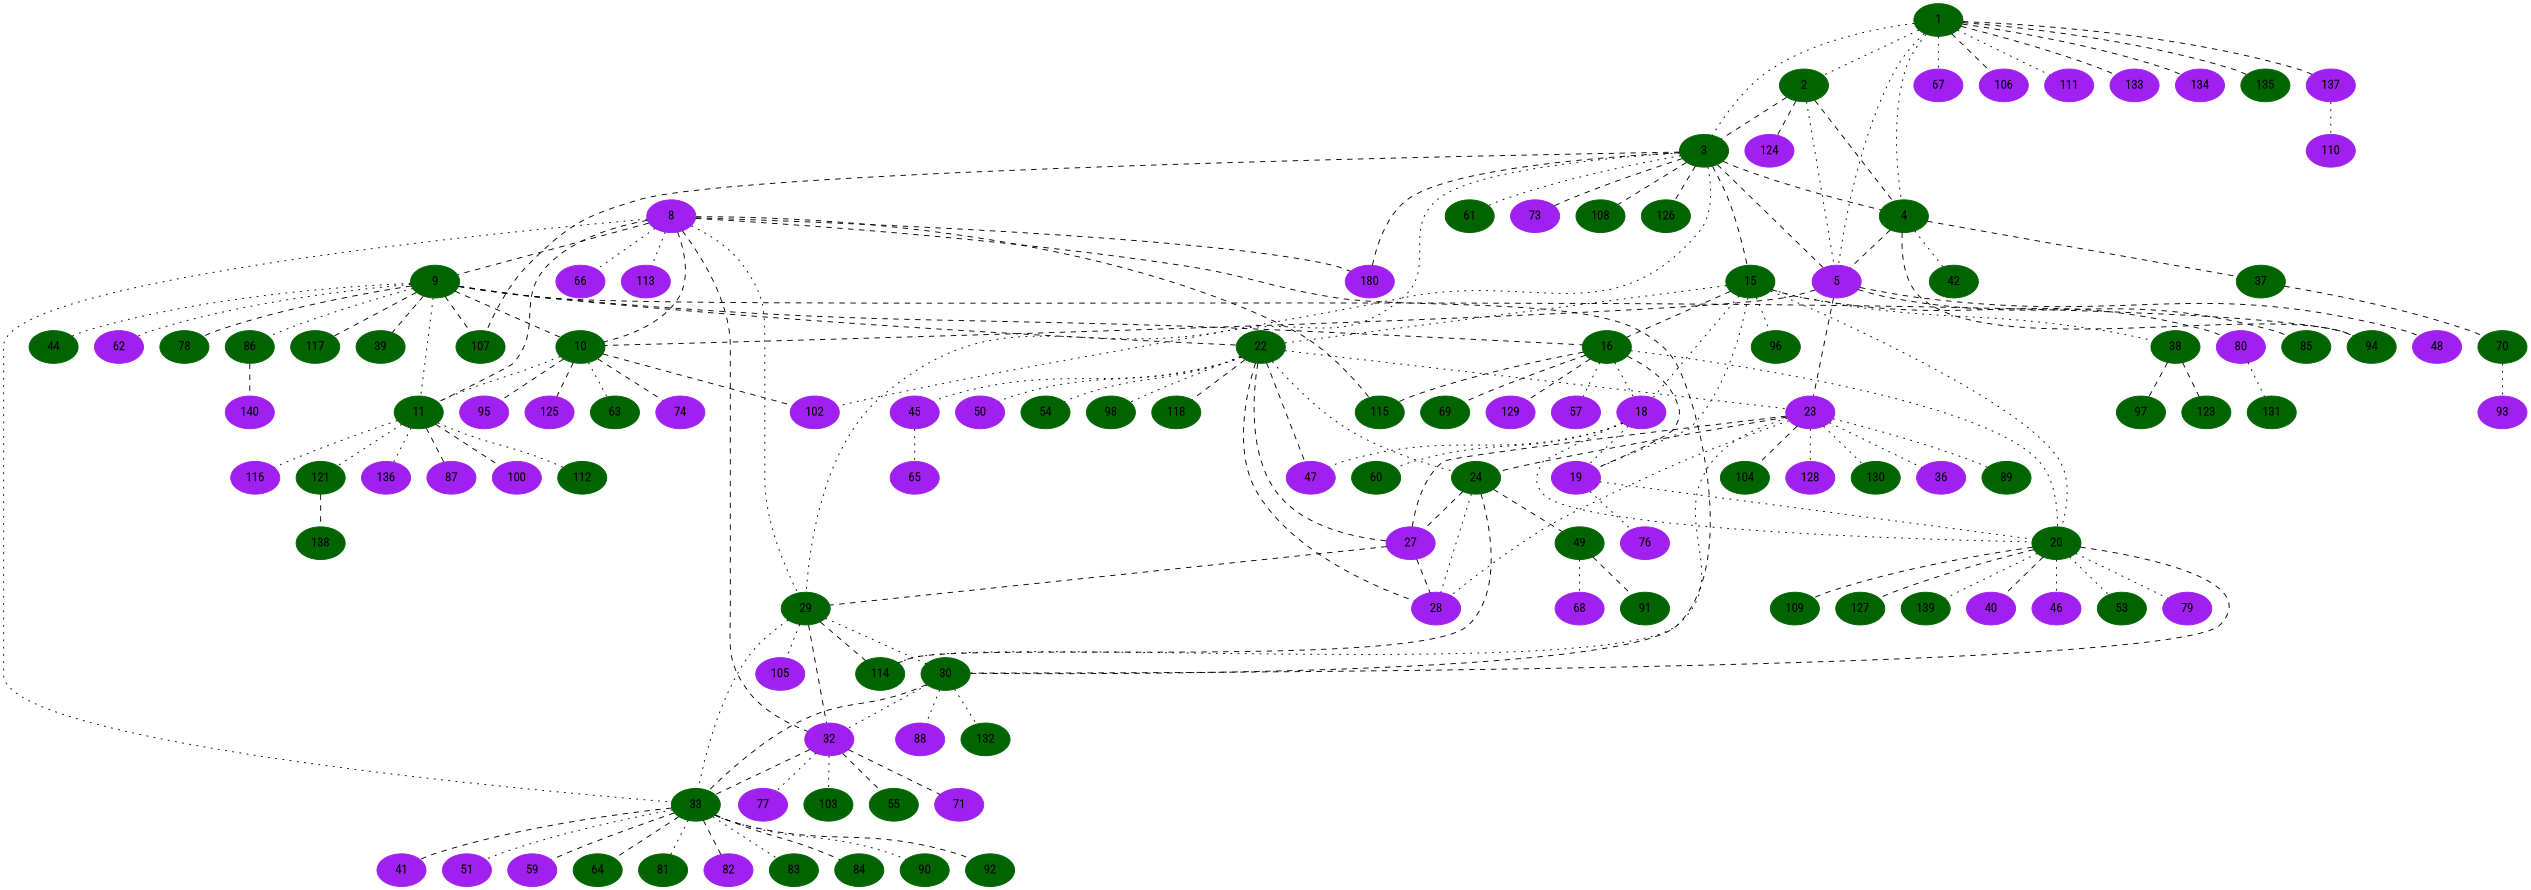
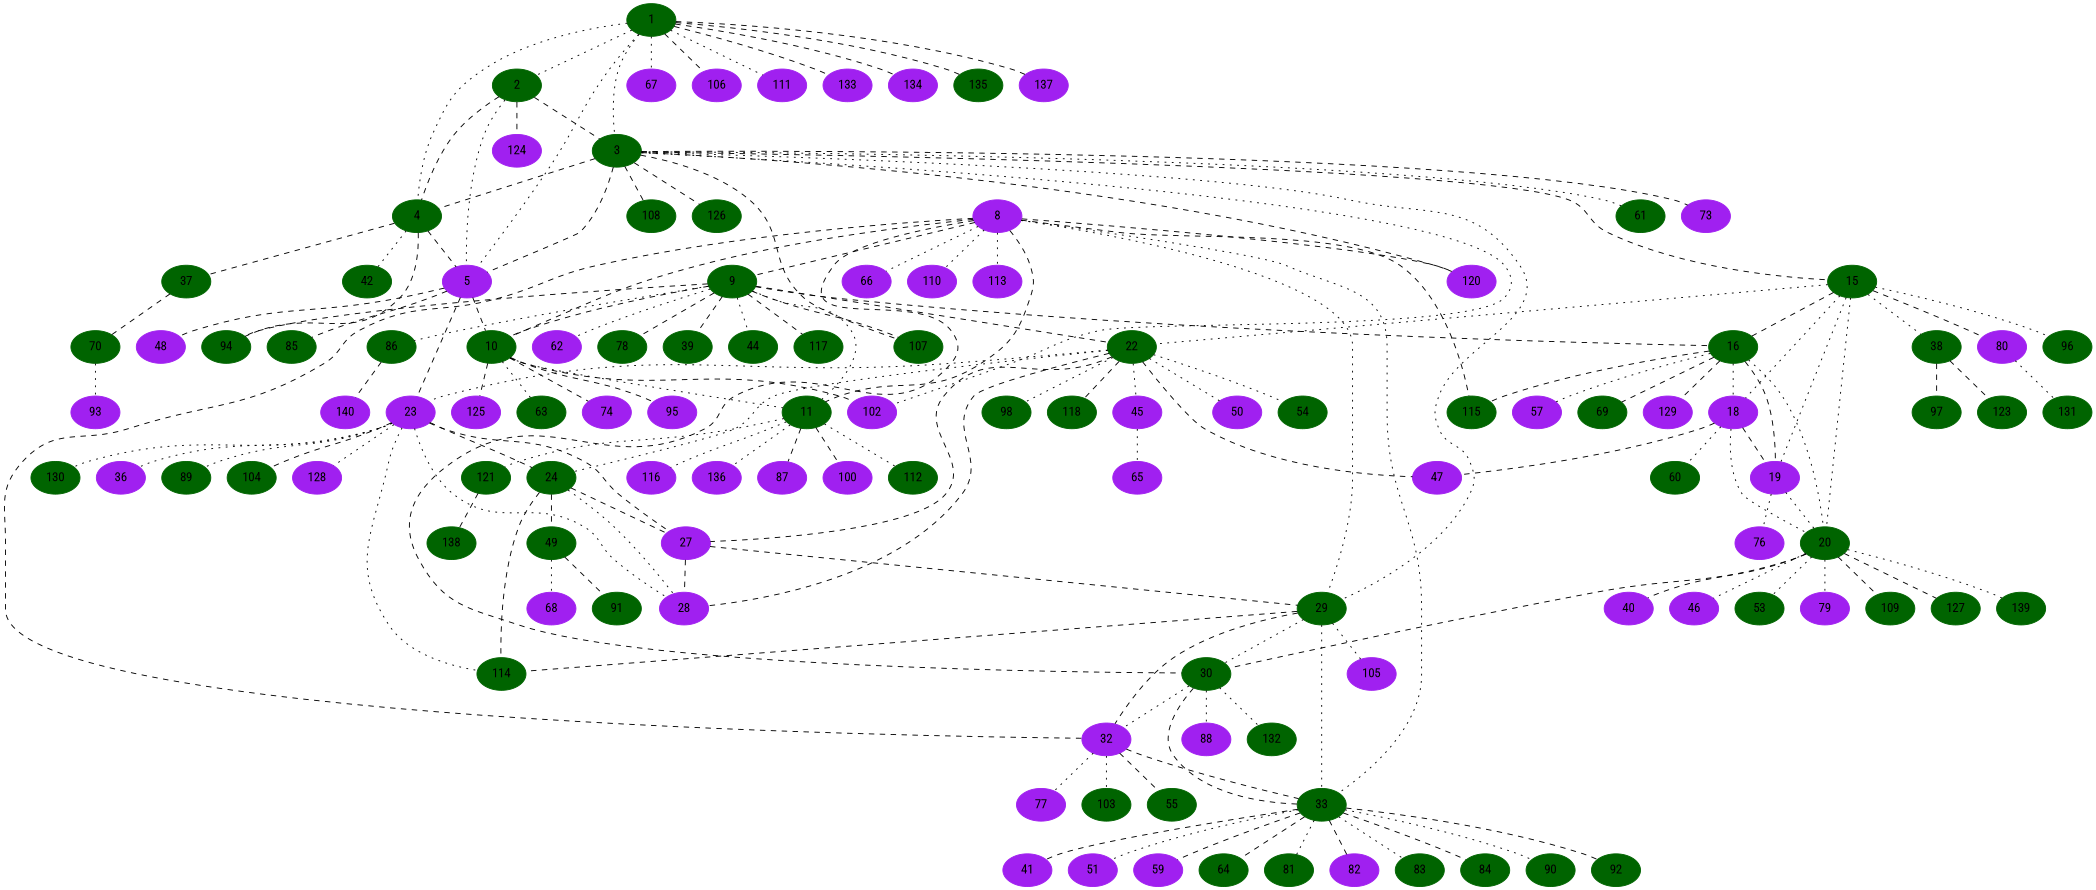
  graph {
    fontname="Roboto Condensed"
    node [color=darkgreen fontname="Roboto Condensed" style=filled]
    edge [fontname="Roboto Condensed" style=dashed]
    1 [super="+56"]
    2
    3 [super="+6"]
    4 [super="+52"]
    5 [color=purple super="+7"]
    67 [color=purple]
    106 [color=purple]
    111 [color=purple]
    133 [color=purple]
    134 [color=purple]
    135
    137 [color=purple]
    124 [color=purple]
    15 [super="+17"]
    29 [super="+31"]
    61
    73 [color=purple]
    102 [color=purple]
    107
    108
-   120 [color=purple label=180]
+   120 [color=purple]
    126
    37
    42
    94
    10 [super="+12"]
    23 [color=purple super="+25"]
    48 [color=purple]
    85
    16 [super="+101"]
    22 [super="+26"]
    18 [color=purple]
    19 [color=purple super="+75"]
    20 [super="+21"]
    38
    80 [color=purple]
    96
    30
    32 [color=purple super="+58"]
    33 [super="+35"]
    114 [super="+122"]
    105 [color=purple]
    70
    11 [super="+14"]
    63
    74 [color=purple]
    95 [color=purple]
    125 [color=purple]
    24
    27 [color=purple]
    28 [color=purple super="+43"]
    36 [color=purple]
    89
    104
    128 [color=purple]
    130
    8 [color=purple super="+34"]
    9 [super="+13"]
    66 [color=purple]
    110 [color=purple]
    113 [color=purple]
    115
    39
    44
    62 [color=purple]
    78
    86
    117
    87 [color=purple]
    100 [color=purple]
    112
    116 [color=purple]
    121
    136 [color=purple]
    88 [color=purple]
    132
    55
-   71 [color=purple]
    77 [color=purple]
    103
    41 [color=purple]
    51 [color=purple]
    59 [color=purple]
    64
    81
    82 [color=purple]
    83
    84
    90
    92
    57 [color=purple]
    69
    129 [color=purple]
    47 [color=purple]
    45 [color=purple]
    50 [color=purple]
    54
    98
    118
    140 [color=purple]
    138
    60
    76 [color=purple]
    40 [color=purple]
    46 [color=purple]
    53
    79 [color=purple]
    109
    127
    139
    97
    123
    131
    49
    65 [color=purple super="+99"]
    68 [color=purple]
    91 [super="+119"]
    93 [color=purple]
    1 -- 2 [style=dotted]
    1 -- 3 [style=dotted weight=2]
    1 -- 4 [style=dotted]
    1 -- 5 [style=dotted weight=2]
    1 -- 67 [style=dotted]
    1 -- 106
    1 -- 111 [style=dotted]
    1 -- 133
    1 -- 134
    1 -- 135
    1 -- 137
    2 -- 3 [weight=2]
    2 -- 4
    2 -- 5 [style=dotted weight=2]
    2 -- 124
    3 -- 4 [weight=2]
    3 -- 5 [weight=4]
    3 -- 15
    3 -- 29 [style=dotted]
    3 -- 61 [style=dotted]
    3 -- 73
    3 -- 102 [style=dotted]
    3 -- 107
    3 -- 108
    3 -- 120
    3 -- 126
    4 -- 5 [weight=2]
    4 -- 37
    4 -- 42 [style=dotted]
    4 -- 94
    5 -- 10
    5 -- 23
    5 -- 48
    5 -- 85
    15 -- 16 [weight=2]
    15 -- 22 [style=dotted]
    15 -- 18 [style=dotted weight=2]
    15 -- 19 [style=dotted weight=2]
    15 -- 20 [style=dotted weight=4]
    15 -- 38 [style=dotted]
    15 -- 80
    15 -- 96 [style=dotted]
    29 -- 30 [style=dotted weight=2]
    29 -- 32 [weight=2]
    29 -- 33 [style=dotted weight=4]
    29 -- 114
    29 -- 105 [style=dotted]
    37 -- 70
    10 -- 102
    10 -- 11 [style=dotted weight=4]
    10 -- 63 [style=dotted]
    10 -- 74
    10 -- 95
    10 -- 125
    23 -- 114 [style=dotted]
    23 -- 24 [weight=2]
    23 -- 27 [weight=2]
    23 -- 28 [style=dotted weight=2]
    23 -- 36 [style=dotted]
    23 -- 89 [style=dotted]
    23 -- 104
    23 -- 128 [style=dotted]
    23 -- 130 [style=dotted]
    16 -- 18 [style=dotted]
    16 -- 19
    16 -- 20 [style=dotted weight=2]
    16 -- 115
    16 -- 57 [style=dotted]
    16 -- 69
    16 -- 129
    22 -- 23 [style=dotted weight=4]
    22 -- 24 [style=dotted weight=2]
    22 -- 27 [weight=2]
    22 -- 28 [weight=2]
    22 -- 47
    22 -- 45 [style=dotted]
    22 -- 50 [style=dotted]
    22 -- 54 [style=dotted]
    22 -- 98 [style=dotted]
    22 -- 118
-   18 -- 19 [style=dotted]
+   18 -- 19
    18 -- 20 [style=dotted weight=2]
-   18 -- 47 [style=dotted]
+   18 -- 47
    18 -- 60 [style=dotted]
    19 -- 20 [style=dotted weight=2]
    19 -- 76 [style=dotted]
    20 -- 30
    20 -- 40
    20 -- 46 [style=dotted]
    20 -- 53 [style=dotted]
    20 -- 79 [style=dotted]
    20 -- 109
    20 -- 127
    20 -- 139 [style=dotted]
    38 -- 97
    38 -- 123
    80 -- 131 [style=dotted]
    30 -- 32 [style=dotted]
    30 -- 33 [weight=2]
    30 -- 88 [style=dotted]
    30 -- 132 [style=dotted]
    32 -- 33 [weight=2]
    32 -- 55
-   32 -- 71
    32 -- 77 [style=dotted]
    32 -- 103 [style=dotted]
    33 -- 41
    33 -- 51 [style=dotted]
    33 -- 59
    33 -- 64
    33 -- 81 [style=dotted]
    33 -- 82
    33 -- 83 [style=dotted]
    33 -- 84
    33 -- 90 [style=dotted]
    33 -- 92
    70 -- 93 [style=dotted]
    11 -- 87
    11 -- 100
    11 -- 112 [style=dotted]
    11 -- 116 [style=dotted]
    11 -- 121 [style=dotted]
    11 -- 136 [style=dotted]
    24 -- 114
    24 -- 27
    24 -- 28 [style=dotted]
    24 -- 49
    27 -- 29
    27 -- 28
    8 -- 29 [style=dotted weight=2]
    8 -- 120
    8 -- 10 [weight=2]
    8 -- 30
    8 -- 32
    8 -- 33 [style=dotted weight=2]
    8 -- 11 [weight=2]
    8 -- 9 [weight=2]
    8 -- 66 [style=dotted]
-   137 -- 110 [style=dotted]
+   8 -- 110 [style=dotted]
    8 -- 113 [style=dotted]
    8 -- 115
    9 -- 107
    9 -- 94
    9 -- 10 [weight=4]
    9 -- 16
    9 -- 22
    9 -- 11 [style=dotted weight=4]
    9 -- 39
    9 -- 44 [style=dotted]
    9 -- 62 [style=dotted]
    9 -- 78
    9 -- 86 [style=dotted]
    9 -- 117
    86 -- 140
    121 -- 138
    45 -- 65 [style=dotted]
    49 -- 68 [style=dotted]
    49 -- 91
  }
